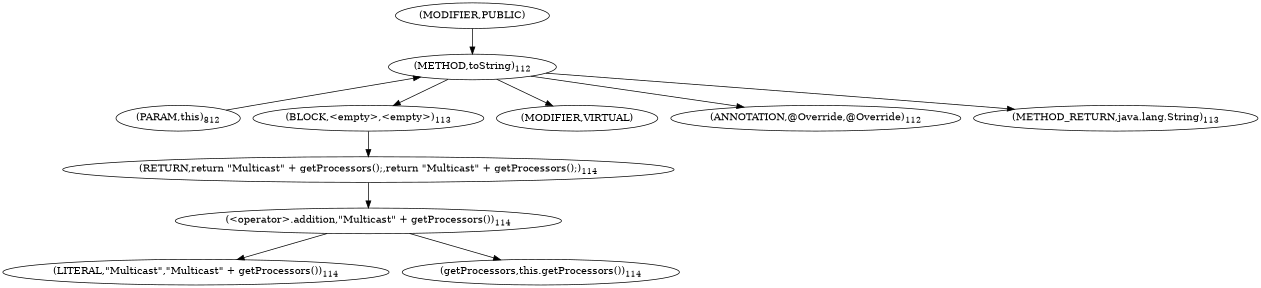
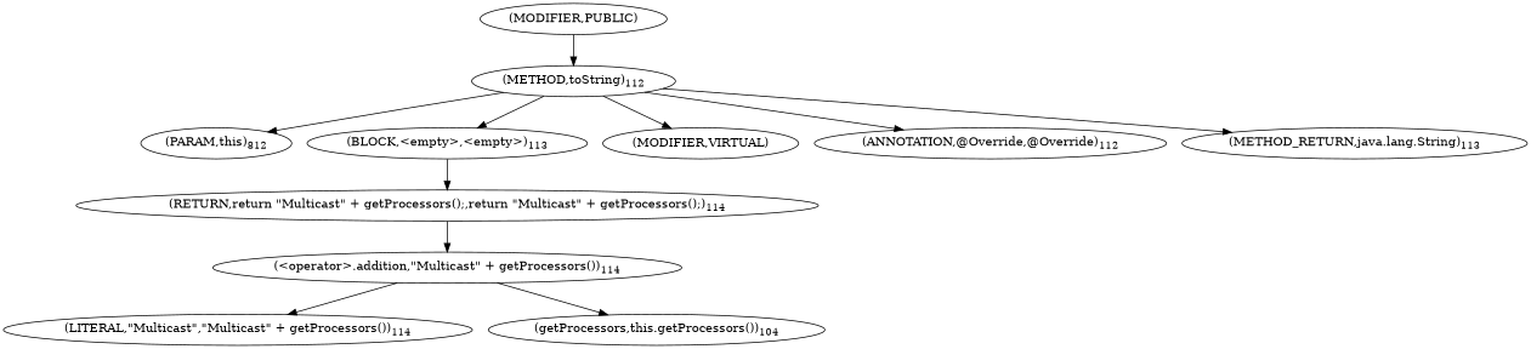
  digraph {
    n1 [label=<(METHOD,toString)<SUB>112</SUB>>]
    n2 [label=<(PARAM,this)<SUB>812</SUB>>]
    n3 [label=<(BLOCK,&lt;empty&gt;,&lt;empty&gt;)<SUB>113</SUB>>]
    n4 [label=<(MODIFIER,VIRTUAL)>]
    n5 [label=<(ANNOTATION,@Override,@Override)<SUB>112</SUB>>]
    n6 [label=<(METHOD_RETURN,java.lang.String)<SUB>113</SUB>>]
    n7 [label=<(RETURN,return &quot;Multicast&quot; + getProcessors();,return &quot;Multicast&quot; + getProcessors();)<SUB>114</SUB>>]
    n8 [label=<(MODIFIER,PUBLIC)>]
    n9 [label=<(&lt;operator&gt;.addition,&quot;Multicast&quot; + getProcessors())<SUB>114</SUB>>]
    n10 [label=<(LITERAL,&quot;Multicast&quot;,&quot;Multicast&quot; + getProcessors())<SUB>114</SUB>>]
-   n11 [label=<(getProcessors,this.getProcessors())<SUB>114</SUB>>]
-   n2 -> n1
+   n11 [label=<(getProcessors,this.getProcessors())<SUB>104</SUB>>]
+   n1 -> n2
    n1 -> n3
    n1 -> n4
    n1 -> n5
    n1 -> n6
    n3 -> n7
    n7 -> n9
    n8 -> n1
    n9 -> n10
    n9 -> n11
  }
